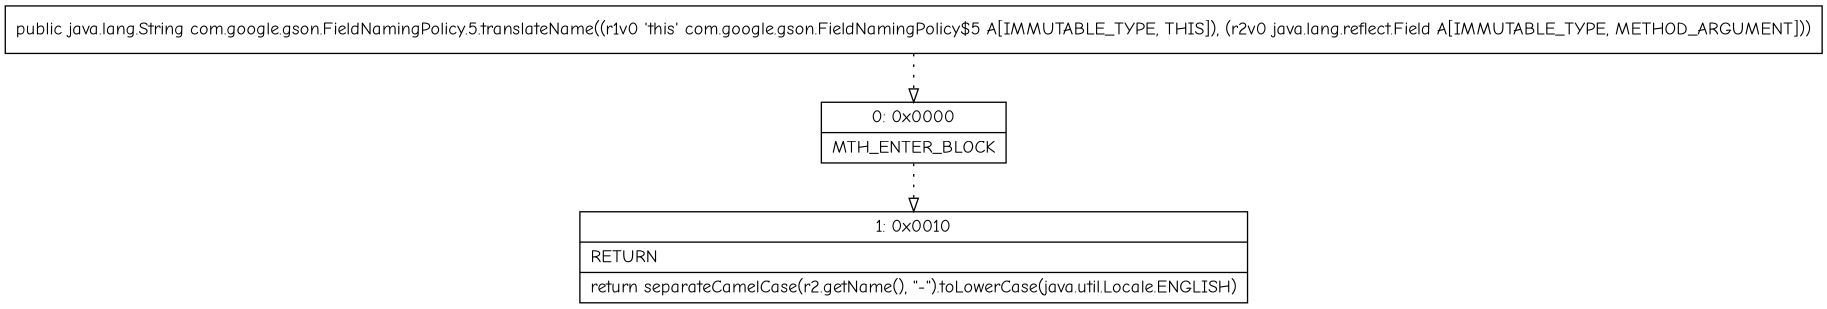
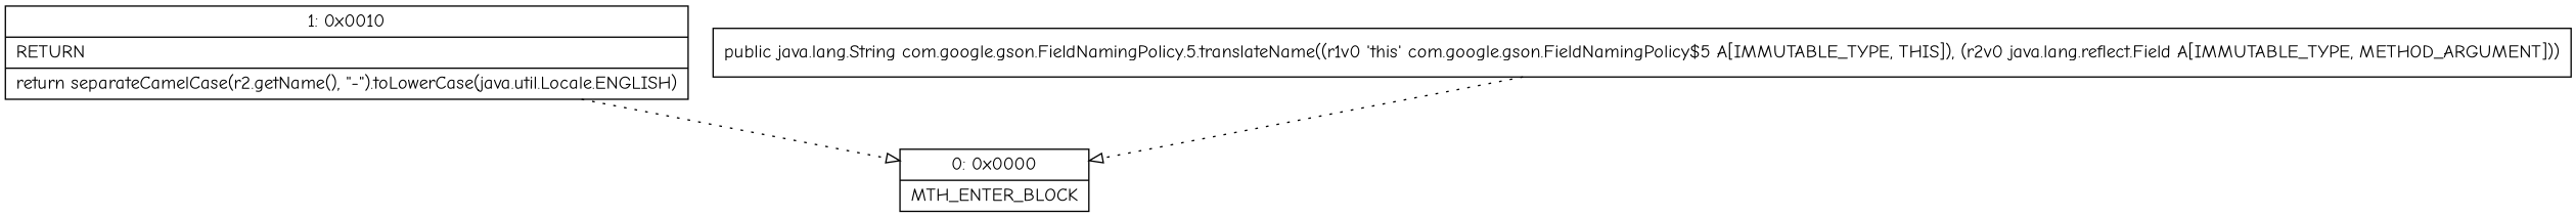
  digraph {
    fontname="Comic Neue"
    node [shape=record fontname="Comic Neue"]
    edge [style=dotted arrowhead=onormal fontname="Comic Neue"]
    n1 [label="{0\:\ 0x0000|MTH_ENTER_BLOCK\l}"]
    n2 [label="{1\:\ 0x0010|RETURN\l|return separateCamelCase(r2.getName(), \"\-\").toLowerCase(java.util.Locale.ENGLISH)\l}"]
    n3 [label="{public java.lang.String com.google.gson.FieldNamingPolicy.5.translateName((r1v0 'this' com.google.gson.FieldNamingPolicy$5 A[IMMUTABLE_TYPE, THIS]), (r2v0 java.lang.reflect.Field A[IMMUTABLE_TYPE, METHOD_ARGUMENT])) }"]
-   n1 -> n2
+   n2 -> n1
    n3 -> n1
  }
